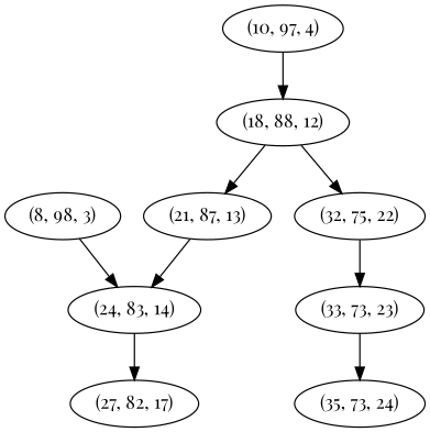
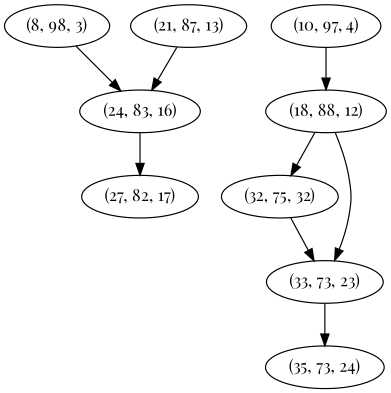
  digraph {
    fontname="Playfair Display"
    node [fontname="Playfair Display"]
    edge [fontname="Playfair Display"]
    "(8, 98, 3)"
-   "(24, 83, 16)" [label="(24, 83, 14)"]
+   "(24, 83, 16)"
    "(10, 97, 4)"
    "(18, 88, 12)"
    "(21, 87, 13)"
-   "(32, 75, 22)"
+   "(32, 75, 22)" [label="(32, 75, 32)"]
    "(27, 82, 17)"
    "(33, 73, 23)"
    n9 [label="(35, 73, 24)"]
    "(8, 98, 3)" -> "(24, 83, 16)"
    "(24, 83, 16)" -> "(27, 82, 17)"
    "(10, 97, 4)" -> "(18, 88, 12)"
-   "(18, 88, 12)" -> "(21, 87, 13)"
+   "(18, 88, 12)" -> "(33, 73, 23)"
    "(18, 88, 12)" -> "(32, 75, 22)"
    "(21, 87, 13)" -> "(24, 83, 16)"
    "(32, 75, 22)" -> "(33, 73, 23)"
    "(33, 73, 23)" -> n9
  }
